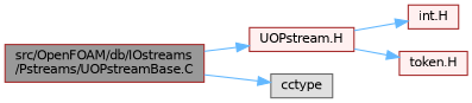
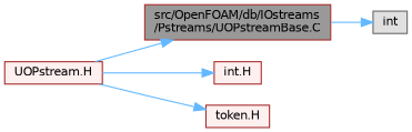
  digraph {
    rankdir=LR
    node [color=brown fillcolor="#FFF0F0" fontname=Helvetica fontsize=10 shape=box style=filled]
    edge [color=steelblue1 fontname=Helvetica fontsize=10 labelfontname=Helvetica labelfontsize=10 style=solid]
    n1 [fillcolor=grey60 fontcolor=black height=0.2 label="src/OpenFOAM/db/IOstreams\l/Pstreams/UOPstreamBase.C" width=0.4]
    n2 [height=0.2 label="UOPstream.H" width=0.4]
-   n3 [color=gray40 fillcolor="#E0E0E0" height=0.2 label=cctype width=0.4]
+   n3 [color=gray40 fillcolor="#E0E0E0" height=0.2 label=int width=0.4]
    n4 [height=0.2 label="int.H" width=0.4]
    n5 [height=0.2 label="token.H" width=0.4]
-   n1 -> n2
+   n2 -> n1
    n1 -> n3
    n2 -> n4
    n2 -> n5
  }
